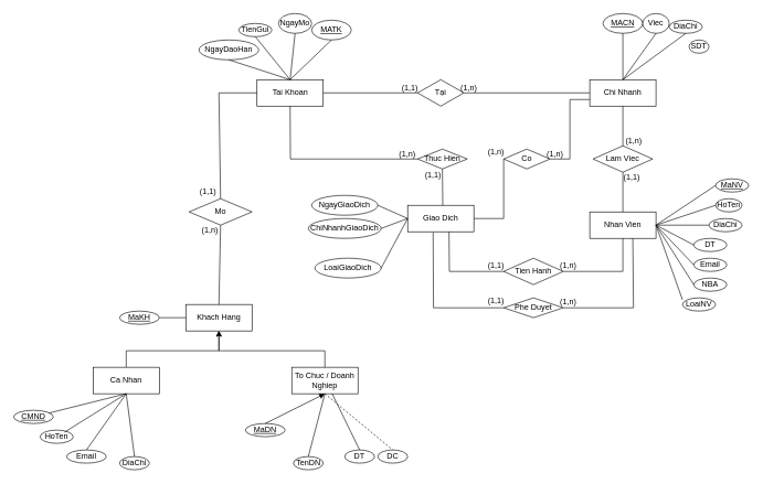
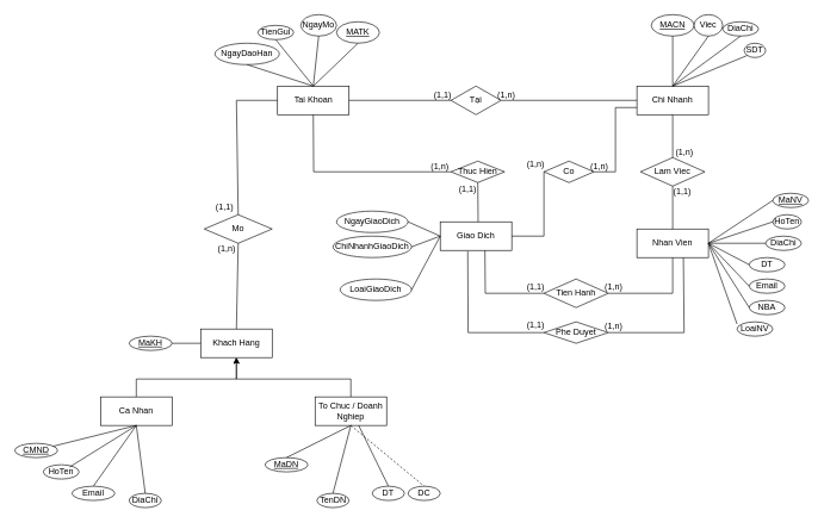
  <mxCell id="0" />
  <mxCell id="1" parent="0" />
  <mxCell id="2" value="Chi Nhanh" style="whiteSpace=wrap;html=1;align=center;" vertex="1" parent="1"><mxGeometry x="890" y="120" width="100" height="40" as="geometry" /></mxCell>
  <mxCell id="3" value="MACN" style="ellipse;whiteSpace=wrap;html=1;align=center;fontStyle=4;" vertex="1" parent="1"><mxGeometry x="910" y="20" width="60" height="30" as="geometry" /></mxCell>
  <mxCell id="4" value="" style="endArrow=none;html=1;rounded=0;entryX=0.5;entryY=0;entryDx=0;entryDy=0;exitX=0.5;exitY=1;exitDx=0;exitDy=0;" edge="1" parent="1" source="3" target="2"><mxGeometry relative="1" as="geometry"><mxPoint x="610" y="160" as="sourcePoint" /><mxPoint x="770" y="160" as="targetPoint" /></mxGeometry></mxCell>
  <mxCell id="5" value="Viec" style="ellipse;whiteSpace=wrap;html=1;align=center;" vertex="1" parent="1"><mxGeometry x="970" y="20" width="40" height="30" as="geometry" /></mxCell>
  <mxCell id="6" value="DiaChi" style="ellipse;whiteSpace=wrap;html=1;align=center;" vertex="1" parent="1"><mxGeometry x="1010" y="30" width="50" height="20" as="geometry" /></mxCell>
  <mxCell id="7" value="SDT" style="ellipse;whiteSpace=wrap;html=1;align=center;" vertex="1" parent="1"><mxGeometry x="1040" y="60" width="30" height="20" as="geometry" /></mxCell>
  <mxCell id="8" value="" style="endArrow=none;html=1;rounded=0;entryX=0.5;entryY=1;entryDx=0;entryDy=0;exitX=0.5;exitY=0;exitDx=0;exitDy=0;" edge="1" parent="1" source="2" target="5"><mxGeometry relative="1" as="geometry"><mxPoint x="700" y="100" as="sourcePoint" /><mxPoint x="750" y="130" as="targetPoint" /></mxGeometry></mxCell>
  <mxCell id="9" value="" style="endArrow=none;html=1;rounded=0;entryX=0.5;entryY=1;entryDx=0;entryDy=0;exitX=0.5;exitY=0;exitDx=0;exitDy=0;" edge="1" parent="1" source="2" target="6"><mxGeometry relative="1" as="geometry"><mxPoint x="740" y="120" as="sourcePoint" /><mxPoint x="760" y="140" as="targetPoint" /></mxGeometry></mxCell>
+ <mxCell id="10" value="" style="endArrow=none;html=1;rounded=0;entryX=0;entryY=1;entryDx=0;entryDy=0;exitX=0.5;exitY=0;exitDx=0;exitDy=0;" edge="1" parent="1" source="2" target="7"><mxGeometry relative="1" as="geometry"><mxPoint x="740" y="120" as="sourcePoint" /><mxPoint x="770" y="150" as="targetPoint" /></mxGeometry></mxCell>
  <mxCell id="11" value="Tai Khoan" style="whiteSpace=wrap;html=1;align=center;" vertex="1" parent="1"><mxGeometry x="387.5" y="120" width="100" height="40" as="geometry" /></mxCell>
  <mxCell id="12" value="MATK" style="ellipse;whiteSpace=wrap;html=1;align=center;fontStyle=4;" vertex="1" parent="1"><mxGeometry x="470" y="30" width="60" height="30" as="geometry" /></mxCell>
  <mxCell id="13" value="NgayMo" style="ellipse;whiteSpace=wrap;html=1;align=center;" vertex="1" parent="1"><mxGeometry x="420" y="20" width="50" height="30" as="geometry" /></mxCell>
  <mxCell id="14" value="NgayDaoHan" style="ellipse;whiteSpace=wrap;html=1;align=center;" vertex="1" parent="1"><mxGeometry x="300" y="60" width="90" height="30" as="geometry" /></mxCell>
  <mxCell id="15" value="TienGui" style="ellipse;whiteSpace=wrap;html=1;align=center;" vertex="1" parent="1"><mxGeometry x="360" y="35" width="50" height="20" as="geometry" /></mxCell>
  <mxCell id="16" value="Tại" style="shape=rhombus;perimeter=rhombusPerimeter;whiteSpace=wrap;html=1;align=center;" vertex="1" parent="1"><mxGeometry x="630" y="120" width="70" height="40" as="geometry" /></mxCell>
  <mxCell id="17" value="" style="endArrow=none;html=1;rounded=0;exitX=0.5;exitY=1;exitDx=0;exitDy=0;entryX=0.5;entryY=0;entryDx=0;entryDy=0;" edge="1" parent="1" source="12" target="11"><mxGeometry relative="1" as="geometry"><mxPoint x="610" y="160" as="sourcePoint" /><mxPoint x="770" y="160" as="targetPoint" /></mxGeometry></mxCell>
  <mxCell id="18" value="" style="endArrow=none;html=1;rounded=0;exitX=0.5;exitY=1;exitDx=0;exitDy=0;entryX=0.5;entryY=0;entryDx=0;entryDy=0;" edge="1" parent="1" source="13" target="11"><mxGeometry relative="1" as="geometry"><mxPoint x="510" y="70" as="sourcePoint" /><mxPoint x="490" y="120" as="targetPoint" /></mxGeometry></mxCell>
  <mxCell id="19" value="" style="endArrow=none;html=1;rounded=0;exitX=0.5;exitY=1;exitDx=0;exitDy=0;entryX=0.5;entryY=0;entryDx=0;entryDy=0;" edge="1" parent="1" source="15" target="11"><mxGeometry relative="1" as="geometry"><mxPoint x="520" y="80" as="sourcePoint" /><mxPoint x="500" y="130" as="targetPoint" /></mxGeometry></mxCell>
  <mxCell id="20" value="" style="endArrow=none;html=1;rounded=0;exitX=0.5;exitY=1;exitDx=0;exitDy=0;entryX=0.5;entryY=0;entryDx=0;entryDy=0;" edge="1" parent="1" source="14" target="11"><mxGeometry relative="1" as="geometry"><mxPoint x="530" y="90" as="sourcePoint" /><mxPoint x="510" y="140" as="targetPoint" /></mxGeometry></mxCell>
  <mxCell id="21" value="" style="endArrow=none;html=1;rounded=0;entryX=0;entryY=0.5;entryDx=0;entryDy=0;exitX=1;exitY=0.5;exitDx=0;exitDy=0;" edge="1" parent="1" source="11" target="16"><mxGeometry relative="1" as="geometry"><mxPoint x="610" y="160" as="sourcePoint" /><mxPoint x="770" y="160" as="targetPoint" /></mxGeometry></mxCell>
  <mxCell id="22" value="(1,1)" style="resizable=0;html=1;align=right;verticalAlign=bottom;" connectable="0" vertex="1" parent="21"><mxGeometry x="1" relative="1" as="geometry" /></mxCell>
  <mxCell id="23" value="" style="endArrow=none;html=1;rounded=0;entryX=1;entryY=0.5;entryDx=0;entryDy=0;exitX=0;exitY=0.5;exitDx=0;exitDy=0;" edge="1" parent="1" source="2" target="16"><mxGeometry relative="1" as="geometry"><mxPoint x="500" y="150" as="sourcePoint" /><mxPoint x="630" y="150" as="targetPoint" /></mxGeometry></mxCell>
  <mxCell id="24" value="(1,n)" style="resizable=0;html=1;align=right;verticalAlign=bottom;" connectable="0" vertex="1" parent="23"><mxGeometry x="1" relative="1" as="geometry"><mxPoint x="20" as="offset" /></mxGeometry></mxCell>
  <mxCell id="25" value="Giao Dich" style="whiteSpace=wrap;html=1;align=center;" vertex="1" parent="1"><mxGeometry x="615" y="310" width="100" height="40" as="geometry" /></mxCell>
  <mxCell id="26" value="NgayGiaoDich" style="ellipse;whiteSpace=wrap;html=1;align=center;" vertex="1" parent="1"><mxGeometry x="470" y="295" width="100" height="30" as="geometry" /></mxCell>
  <mxCell id="27" value="ChiNhanhGiaoDich" style="ellipse;whiteSpace=wrap;html=1;align=center;" vertex="1" parent="1"><mxGeometry x="465" y="330" width="110" height="30" as="geometry" /></mxCell>
  <mxCell id="28" value="LoaiGiaoDich" style="ellipse;whiteSpace=wrap;html=1;align=center;" vertex="1" parent="1"><mxGeometry x="475" y="390" width="100" height="30" as="geometry" /></mxCell>
  <mxCell id="29" value="" style="endArrow=none;html=1;rounded=0;exitX=0;exitY=0.5;exitDx=0;exitDy=0;entryX=1;entryY=0.5;entryDx=0;entryDy=0;" edge="1" parent="1" source="25" target="26"><mxGeometry relative="1" as="geometry"><mxPoint x="510" y="70" as="sourcePoint" /><mxPoint x="450" y="130" as="targetPoint" /></mxGeometry></mxCell>
  <mxCell id="30" value="" style="endArrow=none;html=1;rounded=0;entryX=1;entryY=0.5;entryDx=0;entryDy=0;exitX=0;exitY=0.5;exitDx=0;exitDy=0;" edge="1" parent="1" source="25" target="27"><mxGeometry relative="1" as="geometry"><mxPoint x="610" y="330" as="sourcePoint" /><mxPoint x="370" y="315" as="targetPoint" /></mxGeometry></mxCell>
  <mxCell id="31" value="" style="endArrow=none;html=1;rounded=0;exitX=1;exitY=0.5;exitDx=0;exitDy=0;entryX=0;entryY=0.5;entryDx=0;entryDy=0;" edge="1" parent="1" source="28" target="25"><mxGeometry relative="1" as="geometry"><mxPoint x="410" y="340" as="sourcePoint" /><mxPoint x="380" y="325" as="targetPoint" /></mxGeometry></mxCell>
  <mxCell id="32" value="Thuc Hien" style="shape=rhombus;perimeter=rhombusPerimeter;whiteSpace=wrap;html=1;align=center;" vertex="1" parent="1"><mxGeometry x="630" y="225" width="75" height="30" as="geometry" /></mxCell>
  <mxCell id="33" value="" style="endArrow=none;html=1;rounded=0;entryX=0;entryY=0.5;entryDx=0;entryDy=0;exitX=0.5;exitY=1;exitDx=0;exitDy=0;" edge="1" parent="1" source="11" target="32"><mxGeometry relative="1" as="geometry"><mxPoint x="500" y="150" as="sourcePoint" /><mxPoint x="630" y="150" as="targetPoint" /><Array as="points"><mxPoint x="438" y="240" /></Array></mxGeometry></mxCell>
  <mxCell id="34" value="(1,n)" style="resizable=0;html=1;align=right;verticalAlign=bottom;" connectable="0" vertex="1" parent="33"><mxGeometry x="1" relative="1" as="geometry"><mxPoint x="-3" as="offset" /></mxGeometry></mxCell>
  <mxCell id="35" value="" style="endArrow=none;html=1;rounded=0;entryX=0.5;entryY=1;entryDx=0;entryDy=0;" edge="1" parent="1" target="32"><mxGeometry relative="1" as="geometry"><mxPoint x="668" y="310" as="sourcePoint" /><mxPoint x="640" y="160" as="targetPoint" /></mxGeometry></mxCell>
  <mxCell id="36" value="(1,1)" style="resizable=0;html=1;align=right;verticalAlign=bottom;" connectable="0" vertex="1" parent="35"><mxGeometry x="1" relative="1" as="geometry"><mxPoint x="-2" y="17" as="offset" /></mxGeometry></mxCell>
  <mxCell id="37" value="Co" style="shape=rhombus;perimeter=rhombusPerimeter;whiteSpace=wrap;html=1;align=center;" vertex="1" parent="1"><mxGeometry x="760" y="225" width="70" height="30" as="geometry" /></mxCell>
  <mxCell id="38" value="" style="endArrow=none;html=1;rounded=0;entryX=1;entryY=0.5;entryDx=0;entryDy=0;exitX=0;exitY=0.75;exitDx=0;exitDy=0;" edge="1" parent="1" source="2" target="37"><mxGeometry relative="1" as="geometry"><mxPoint x="900" y="150" as="sourcePoint" /><mxPoint x="750" y="150" as="targetPoint" /><Array as="points"><mxPoint x="860" y="150" /><mxPoint x="860" y="240" /></Array></mxGeometry></mxCell>
  <mxCell id="39" value="(1,n)" style="resizable=0;html=1;align=right;verticalAlign=bottom;" connectable="0" vertex="1" parent="38"><mxGeometry x="1" relative="1" as="geometry"><mxPoint x="20" as="offset" /></mxGeometry></mxCell>
  <mxCell id="40" value="" style="endArrow=none;html=1;rounded=0;entryX=0;entryY=0.5;entryDx=0;entryDy=0;exitX=1;exitY=0.5;exitDx=0;exitDy=0;" edge="1" parent="1" source="25" target="37"><mxGeometry relative="1" as="geometry"><mxPoint x="910" y="160" as="sourcePoint" /><mxPoint x="760" y="160" as="targetPoint" /><Array as="points"><mxPoint x="760" y="330" /></Array></mxGeometry></mxCell>
  <mxCell id="41" value="(1,n)" style="resizable=0;html=1;align=right;verticalAlign=bottom;" connectable="0" vertex="1" parent="40"><mxGeometry x="1" relative="1" as="geometry"><mxPoint x="1" y="-2" as="offset" /></mxGeometry></mxCell>
  <mxCell id="42" value="Nhan Vien" style="whiteSpace=wrap;html=1;align=center;" vertex="1" parent="1"><mxGeometry x="890" y="320" width="100" height="40" as="geometry" /></mxCell>
  <mxCell id="43" value="MaNV" style="ellipse;whiteSpace=wrap;html=1;align=center;fontStyle=4;" vertex="1" parent="1"><mxGeometry x="1080" y="270" width="50" height="20" as="geometry" /></mxCell>
  <mxCell id="44" value="HoTen" style="ellipse;whiteSpace=wrap;html=1;align=center;" vertex="1" parent="1"><mxGeometry x="1080" y="300" width="40" height="20" as="geometry" /></mxCell>
  <mxCell id="45" value="DiaChi" style="ellipse;whiteSpace=wrap;html=1;align=center;" vertex="1" parent="1"><mxGeometry x="1070" y="330" width="50" height="20" as="geometry" /></mxCell>
  <mxCell id="46" value="DT" style="ellipse;whiteSpace=wrap;html=1;align=center;" vertex="1" parent="1"><mxGeometry x="1047" y="360" width="50" height="20" as="geometry" /></mxCell>
  <mxCell id="47" value="Email" style="ellipse;whiteSpace=wrap;html=1;align=center;" vertex="1" parent="1"><mxGeometry x="1047" y="390" width="50" height="20" as="geometry" /></mxCell>
  <mxCell id="48" value="NBA" style="ellipse;whiteSpace=wrap;html=1;align=center;" vertex="1" parent="1"><mxGeometry x="1047" y="420" width="50" height="20" as="geometry" /></mxCell>
  <mxCell id="49" value="LoaiNV" style="ellipse;whiteSpace=wrap;html=1;align=center;" vertex="1" parent="1"><mxGeometry x="1030" y="450" width="50" height="20" as="geometry" /></mxCell>
  <mxCell id="50" value="" style="endArrow=none;html=1;rounded=0;entryX=0;entryY=0.5;entryDx=0;entryDy=0;exitX=1;exitY=0.5;exitDx=0;exitDy=0;" edge="1" parent="1" source="42" target="43"><mxGeometry relative="1" as="geometry"><mxPoint x="610" y="260" as="sourcePoint" /><mxPoint x="770" y="260" as="targetPoint" /></mxGeometry></mxCell>
  <mxCell id="51" value="" style="endArrow=none;html=1;rounded=0;entryX=0;entryY=0.5;entryDx=0;entryDy=0;exitX=1;exitY=0.5;exitDx=0;exitDy=0;" edge="1" parent="1" source="42" target="44"><mxGeometry relative="1" as="geometry"><mxPoint x="970" y="350" as="sourcePoint" /><mxPoint x="1020" y="250" as="targetPoint" /></mxGeometry></mxCell>
  <mxCell id="52" value="" style="endArrow=none;html=1;rounded=0;entryX=0;entryY=0.5;entryDx=0;entryDy=0;exitX=1;exitY=0.5;exitDx=0;exitDy=0;" edge="1" parent="1" source="42" target="45"><mxGeometry relative="1" as="geometry"><mxPoint x="980" y="360" as="sourcePoint" /><mxPoint x="1030" y="260" as="targetPoint" /></mxGeometry></mxCell>
  <mxCell id="53" value="" style="endArrow=none;html=1;rounded=0;entryX=0;entryY=0.5;entryDx=0;entryDy=0;exitX=1;exitY=0.5;exitDx=0;exitDy=0;" edge="1" parent="1" source="42" target="46"><mxGeometry relative="1" as="geometry"><mxPoint x="990" y="370" as="sourcePoint" /><mxPoint x="1040" y="270" as="targetPoint" /></mxGeometry></mxCell>
  <mxCell id="54" value="" style="endArrow=none;html=1;rounded=0;entryX=0;entryY=0.5;entryDx=0;entryDy=0;exitX=1;exitY=0.5;exitDx=0;exitDy=0;" edge="1" parent="1" source="42" target="47"><mxGeometry relative="1" as="geometry"><mxPoint x="1000" y="380" as="sourcePoint" /><mxPoint x="1050" y="280" as="targetPoint" /></mxGeometry></mxCell>
  <mxCell id="55" value="" style="endArrow=none;html=1;rounded=0;entryX=0;entryY=0.5;entryDx=0;entryDy=0;exitX=1;exitY=0.5;exitDx=0;exitDy=0;" edge="1" parent="1" source="42" target="48"><mxGeometry relative="1" as="geometry"><mxPoint x="1010" y="390" as="sourcePoint" /><mxPoint x="1060" y="290" as="targetPoint" /></mxGeometry></mxCell>
  <mxCell id="56" value="" style="endArrow=none;html=1;rounded=0;entryX=1;entryY=0.5;entryDx=0;entryDy=0;exitX=0;exitY=0.15;exitDx=0;exitDy=0;exitPerimeter=0;" edge="1" parent="1" source="49" target="42"><mxGeometry relative="1" as="geometry"><mxPoint x="1020" y="400" as="sourcePoint" /><mxPoint x="1070" y="300" as="targetPoint" /></mxGeometry></mxCell>
  <mxCell id="57" value="Lam Viec" style="shape=rhombus;perimeter=rhombusPerimeter;whiteSpace=wrap;html=1;align=center;" vertex="1" parent="1"><mxGeometry x="895" y="220" width="90" height="40" as="geometry" /></mxCell>
  <mxCell id="58" value="" style="endArrow=none;html=1;rounded=0;entryX=0.5;entryY=0;entryDx=0;entryDy=0;exitX=0.5;exitY=1;exitDx=0;exitDy=0;" edge="1" parent="1" source="2" target="57"><mxGeometry relative="1" as="geometry"><mxPoint x="900" y="150" as="sourcePoint" /><mxPoint x="710" y="150" as="targetPoint" /></mxGeometry></mxCell>
  <mxCell id="59" value="(1,n)" style="resizable=0;html=1;align=right;verticalAlign=bottom;" connectable="0" vertex="1" parent="58"><mxGeometry x="1" relative="1" as="geometry"><mxPoint x="29" as="offset" /></mxGeometry></mxCell>
  <mxCell id="60" value="" style="endArrow=none;html=1;rounded=0;entryX=0.5;entryY=1;entryDx=0;entryDy=0;exitX=0.5;exitY=0;exitDx=0;exitDy=0;" edge="1" parent="1" source="42" target="57"><mxGeometry relative="1" as="geometry"><mxPoint x="910" y="160" as="sourcePoint" /><mxPoint x="720" y="160" as="targetPoint" /></mxGeometry></mxCell>
  <mxCell id="61" value="(1,1)" style="resizable=0;html=1;align=right;verticalAlign=bottom;" connectable="0" vertex="1" parent="60"><mxGeometry x="1" relative="1" as="geometry"><mxPoint x="26" y="16" as="offset" /></mxGeometry></mxCell>
  <mxCell id="62" value="Tien Hanh" style="shape=rhombus;perimeter=rhombusPerimeter;whiteSpace=wrap;html=1;align=center;" vertex="1" parent="1"><mxGeometry x="760" y="390" width="90" height="40" as="geometry" /></mxCell>
  <mxCell id="63" value="Phe Duyet" style="shape=rhombus;perimeter=rhombusPerimeter;whiteSpace=wrap;html=1;align=center;" vertex="1" parent="1"><mxGeometry x="760" y="450" width="90" height="30" as="geometry" /></mxCell>
  <mxCell id="64" value="" style="endArrow=none;html=1;rounded=0;entryX=1;entryY=0.5;entryDx=0;entryDy=0;exitX=0.5;exitY=1;exitDx=0;exitDy=0;" edge="1" parent="1" source="42" target="62"><mxGeometry relative="1" as="geometry"><mxPoint x="900" y="150" as="sourcePoint" /><mxPoint x="710" y="150" as="targetPoint" /><Array as="points"><mxPoint x="940" y="410" /></Array></mxGeometry></mxCell>
  <mxCell id="65" value="(1,n)" style="resizable=0;html=1;align=right;verticalAlign=bottom;" connectable="0" vertex="1" parent="64"><mxGeometry x="1" relative="1" as="geometry"><mxPoint x="20" as="offset" /></mxGeometry></mxCell>
  <mxCell id="66" value="" style="endArrow=none;html=1;rounded=0;entryX=1;entryY=0.5;entryDx=0;entryDy=0;exitX=0.65;exitY=1;exitDx=0;exitDy=0;exitPerimeter=0;" edge="1" parent="1" source="42" target="63"><mxGeometry relative="1" as="geometry"><mxPoint x="980" y="380" as="sourcePoint" /><mxPoint x="730" y="420" as="targetPoint" /><Array as="points"><mxPoint x="956" y="465" /></Array></mxGeometry></mxCell>
  <mxCell id="67" value="(1,n)" style="resizable=0;html=1;align=right;verticalAlign=bottom;" connectable="0" vertex="1" parent="66"><mxGeometry x="1" relative="1" as="geometry"><mxPoint x="20" as="offset" /></mxGeometry></mxCell>
  <mxCell id="68" value="" style="endArrow=none;html=1;rounded=0;entryX=0;entryY=0.5;entryDx=0;entryDy=0;exitX=0.625;exitY=1;exitDx=0;exitDy=0;exitPerimeter=0;" edge="1" parent="1" source="25" target="62"><mxGeometry relative="1" as="geometry"><mxPoint x="960" y="380" as="sourcePoint" /><mxPoint x="740" y="430" as="targetPoint" /><Array as="points"><mxPoint x="678" y="410" /></Array></mxGeometry></mxCell>
  <mxCell id="69" value="(1,1)" style="resizable=0;html=1;align=right;verticalAlign=bottom;" connectable="0" vertex="1" parent="68"><mxGeometry x="1" relative="1" as="geometry"><mxPoint x="1" y="-1" as="offset" /></mxGeometry></mxCell>
  <mxCell id="70" value="" style="endArrow=none;html=1;rounded=0;entryX=0;entryY=0.5;entryDx=0;entryDy=0;exitX=0.385;exitY=1.025;exitDx=0;exitDy=0;exitPerimeter=0;" edge="1" parent="1" source="25" target="63"><mxGeometry relative="1" as="geometry"><mxPoint x="970" y="390" as="sourcePoint" /><mxPoint x="750" y="440" as="targetPoint" /><Array as="points"><mxPoint x="654" y="465" /></Array></mxGeometry></mxCell>
  <mxCell id="71" value="(1,1)" style="resizable=0;html=1;align=right;verticalAlign=bottom;" connectable="0" vertex="1" parent="70"><mxGeometry x="1" relative="1" as="geometry"><mxPoint x="1" y="-3" as="offset" /></mxGeometry></mxCell>
  <mxCell id="72" value="Khach Hang" style="whiteSpace=wrap;html=1;align=center;" vertex="1" parent="1"><mxGeometry x="280" y="460" width="100" height="40" as="geometry" /></mxCell>
  <mxCell id="73" value="MaKH" style="ellipse;whiteSpace=wrap;html=1;align=center;fontStyle=4;" vertex="1" parent="1"><mxGeometry x="180" y="470" width="60" height="20" as="geometry" /></mxCell>
  <mxCell id="74" value="" style="endArrow=none;html=1;rounded=0;entryX=0;entryY=0.5;entryDx=0;entryDy=0;exitX=1;exitY=0.5;exitDx=0;exitDy=0;" edge="1" parent="1" source="73" target="72"><mxGeometry relative="1" as="geometry"><mxPoint x="590" y="360" as="sourcePoint" /><mxPoint x="750" y="360" as="targetPoint" /></mxGeometry></mxCell>
  <mxCell id="75" value="Mo" style="shape=rhombus;perimeter=rhombusPerimeter;whiteSpace=wrap;html=1;align=center;" vertex="1" parent="1"><mxGeometry x="285" y="300" width="95" height="40" as="geometry" /></mxCell>
  <mxCell id="76" value="" style="endArrow=none;html=1;rounded=0;entryX=0.5;entryY=0;entryDx=0;entryDy=0;exitX=0;exitY=0.5;exitDx=0;exitDy=0;" edge="1" parent="1" source="11" target="75"><mxGeometry relative="1" as="geometry"><mxPoint x="497.5" y="150" as="sourcePoint" /><mxPoint x="640" y="150" as="targetPoint" /><Array as="points"><mxPoint x="330" y="140" /></Array></mxGeometry></mxCell>
  <mxCell id="77" value="(1,1)" style="resizable=0;html=1;align=right;verticalAlign=bottom;" connectable="0" vertex="1" parent="76"><mxGeometry x="1" relative="1" as="geometry"><mxPoint x="-7" y="-2" as="offset" /></mxGeometry></mxCell>
  <mxCell id="78" value="" style="endArrow=none;html=1;rounded=0;entryX=0.5;entryY=1;entryDx=0;entryDy=0;exitX=0.5;exitY=0;exitDx=0;exitDy=0;" edge="1" parent="1" source="72" target="75"><mxGeometry relative="1" as="geometry"><mxPoint x="37.5" y="260" as="sourcePoint" /><mxPoint x="180" y="260" as="targetPoint" /></mxGeometry></mxCell>
  <mxCell id="79" value="(1,n)" style="resizable=0;html=1;align=right;verticalAlign=bottom;" connectable="0" vertex="1" parent="78"><mxGeometry x="1" relative="1" as="geometry"><mxPoint x="-3" y="16" as="offset" /></mxGeometry></mxCell>
  <mxCell id="80" style="edgeStyle=none;rounded=0;orthogonalLoop=1;jettySize=auto;html=1;exitX=0.5;exitY=0;exitDx=0;exitDy=0;entryX=0.5;entryY=1;entryDx=0;entryDy=0;" edge="1" parent="1" source="81" target="72"><mxGeometry relative="1" as="geometry"><Array as="points"><mxPoint x="190" y="530" /><mxPoint x="330" y="530" /></Array></mxGeometry></mxCell>
  <mxCell id="81" value="Ca Nhan" style="whiteSpace=wrap;html=1;align=center;" vertex="1" parent="1"><mxGeometry x="140" y="555" width="100" height="40" as="geometry" /></mxCell>
  <mxCell id="82" style="edgeStyle=none;rounded=0;orthogonalLoop=1;jettySize=auto;html=1;exitX=0.5;exitY=0;exitDx=0;exitDy=0;" edge="1" parent="1" source="83"><mxGeometry relative="1" as="geometry"><mxPoint x="330" y="500" as="targetPoint" /><Array as="points"><mxPoint x="490" y="530" /><mxPoint x="330" y="530" /></Array></mxGeometry></mxCell>
  <mxCell id="83" value="To Chuc / Doanh Nghiep" style="whiteSpace=wrap;html=1;align=center;" vertex="1" parent="1"><mxGeometry x="440" y="555" width="100" height="40" as="geometry" /></mxCell>
  <mxCell id="84" value="HoTen" style="ellipse;whiteSpace=wrap;html=1;align=center;" vertex="1" parent="1"><mxGeometry x="60" y="650" width="50" height="20" as="geometry" /></mxCell>
  <mxCell id="85" value="Email" style="ellipse;whiteSpace=wrap;html=1;align=center;" vertex="1" parent="1"><mxGeometry x="100" y="680" width="60" height="20" as="geometry" /></mxCell>
  <mxCell id="86" value="DiaChi" style="ellipse;whiteSpace=wrap;html=1;align=center;" vertex="1" parent="1"><mxGeometry x="180" y="690" width="45" height="20" as="geometry" /></mxCell>
  <mxCell id="87" value="" style="endArrow=none;html=1;rounded=0;entryX=0.5;entryY=1;entryDx=0;entryDy=0;" edge="1" parent="1" target="81"><mxGeometry relative="1" as="geometry"><mxPoint x="67.889" y="625.528" as="sourcePoint" /><mxPoint x="220" y="450" as="targetPoint" /></mxGeometry></mxCell>
  <mxCell id="88" value="" style="endArrow=none;html=1;rounded=0;entryX=0.5;entryY=1;entryDx=0;entryDy=0;exitX=0.74;exitY=0.15;exitDx=0;exitDy=0;exitPerimeter=0;" edge="1" parent="1" source="84" target="81"><mxGeometry relative="1" as="geometry"><mxPoint x="77.889" y="635.528" as="sourcePoint" /><mxPoint x="200" y="605" as="targetPoint" /></mxGeometry></mxCell>
  <mxCell id="89" value="" style="endArrow=none;html=1;rounded=0;entryX=0.5;entryY=1;entryDx=0;entryDy=0;exitX=0.5;exitY=0;exitDx=0;exitDy=0;" edge="1" parent="1" source="85" target="81"><mxGeometry relative="1" as="geometry"><mxPoint x="87.889" y="645.528" as="sourcePoint" /><mxPoint x="210" y="615" as="targetPoint" /></mxGeometry></mxCell>
  <mxCell id="90" value="" style="endArrow=none;html=1;rounded=0;entryX=0.5;entryY=1;entryDx=0;entryDy=0;exitX=0.5;exitY=0;exitDx=0;exitDy=0;" edge="1" parent="1" source="86" target="81"><mxGeometry relative="1" as="geometry"><mxPoint x="97.889" y="655.528" as="sourcePoint" /><mxPoint x="220" y="625" as="targetPoint" /></mxGeometry></mxCell>
  <mxCell id="91" value="TenDN" style="ellipse;whiteSpace=wrap;html=1;align=center;" vertex="1" parent="1"><mxGeometry x="442.5" y="690" width="45" height="20" as="geometry" /></mxCell>
  <mxCell id="92" value="CMND" style="ellipse;whiteSpace=wrap;html=1;align=center;fontStyle=4;" vertex="1" parent="1"><mxGeometry x="20" y="620" width="60" height="20" as="geometry" /></mxCell>
  <mxCell id="93" value="MaDN" style="ellipse;whiteSpace=wrap;html=1;align=center;fontStyle=4;" vertex="1" parent="1"><mxGeometry x="370" y="640" width="60" height="20" as="geometry" /></mxCell>
  <mxCell id="94" value="DT" style="ellipse;whiteSpace=wrap;html=1;align=center;" vertex="1" parent="1"><mxGeometry x="520" y="680" width="45" height="20" as="geometry" /></mxCell>
  <mxCell id="95" value="DC" style="ellipse;whiteSpace=wrap;html=1;align=center;" vertex="1" parent="1"><mxGeometry x="570" y="680" width="45" height="20" as="geometry" /></mxCell>
- <mxCell id="96" value="" style="endArrow=block;html=1;rounded=0;entryX=0.5;entryY=1;entryDx=0;entryDy=0;exitX=0.5;exitY=0;exitDx=0;exitDy=0;" edge="1" parent="1" source="93" target="83"><mxGeometry relative="1" as="geometry"><mxPoint x="212.5" y="700" as="sourcePoint" /><mxPoint x="200" y="605" as="targetPoint" /></mxGeometry></mxCell>
+ <mxCell id="96" value="" style="endArrow=none;html=1;rounded=0;entryX=0.5;entryY=1;entryDx=0;entryDy=0;exitX=0.5;exitY=0;exitDx=0;exitDy=0;" edge="1" parent="1" source="93" target="83"><mxGeometry relative="1" as="geometry"><mxPoint x="212.5" y="700" as="sourcePoint" /><mxPoint x="200" y="605" as="targetPoint" /></mxGeometry></mxCell>
  <mxCell id="97" value="" style="endArrow=none;html=1;rounded=0;entryX=0.5;entryY=1;entryDx=0;entryDy=0;exitX=0.5;exitY=0;exitDx=0;exitDy=0;" edge="1" parent="1" source="91" target="83"><mxGeometry relative="1" as="geometry"><mxPoint x="222.5" y="710" as="sourcePoint" /><mxPoint x="210" y="615" as="targetPoint" /></mxGeometry></mxCell>
  <mxCell id="98" value="" style="endArrow=none;html=1;rounded=0;exitX=0.5;exitY=0;exitDx=0;exitDy=0;entryX=0.61;entryY=1;entryDx=0;entryDy=0;entryPerimeter=0;" edge="1" parent="1" source="94" target="83"><mxGeometry relative="1" as="geometry"><mxPoint x="465" y="690" as="sourcePoint" /><mxPoint x="490" y="590" as="targetPoint" /></mxGeometry></mxCell>
  <mxCell id="99" value="" style="endArrow=none;html=1;rounded=0;entryX=0.5;entryY=0;entryDx=0;entryDy=0;exitX=0.5;exitY=1;exitDx=0;exitDy=0;dashed=1;" edge="1" parent="1" source="83" target="95"><mxGeometry relative="1" as="geometry"><mxPoint x="475" y="700" as="sourcePoint" /><mxPoint x="500" y="605" as="targetPoint" /></mxGeometry></mxCell>
